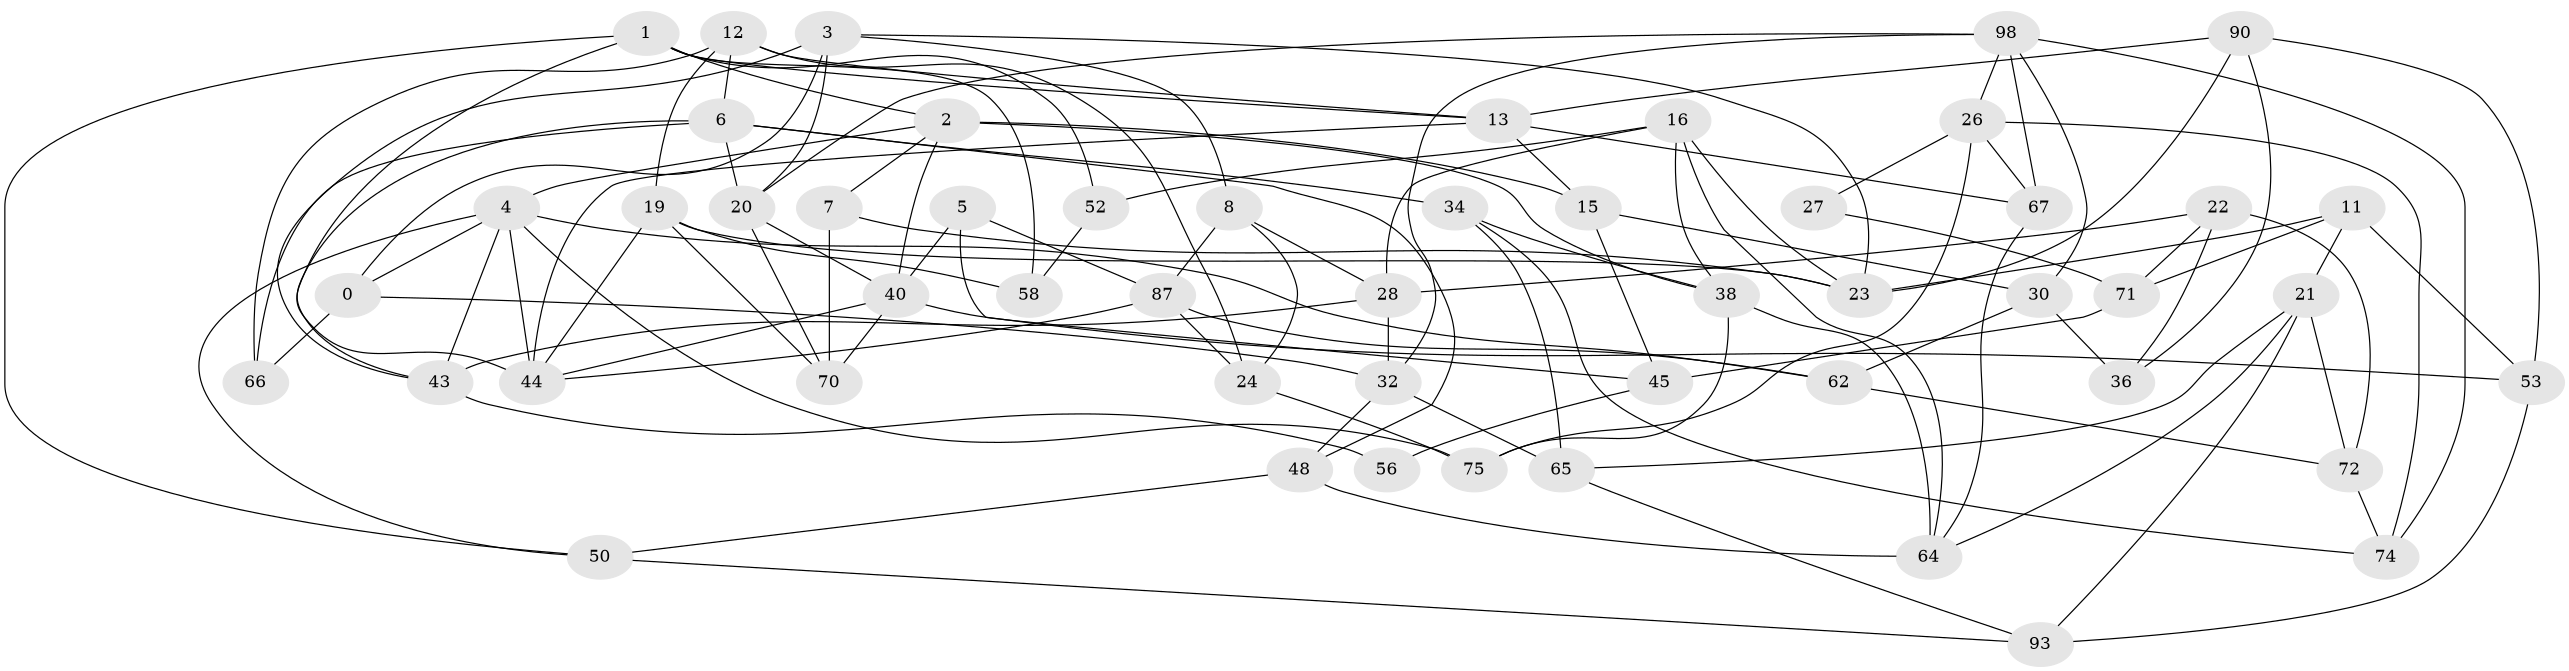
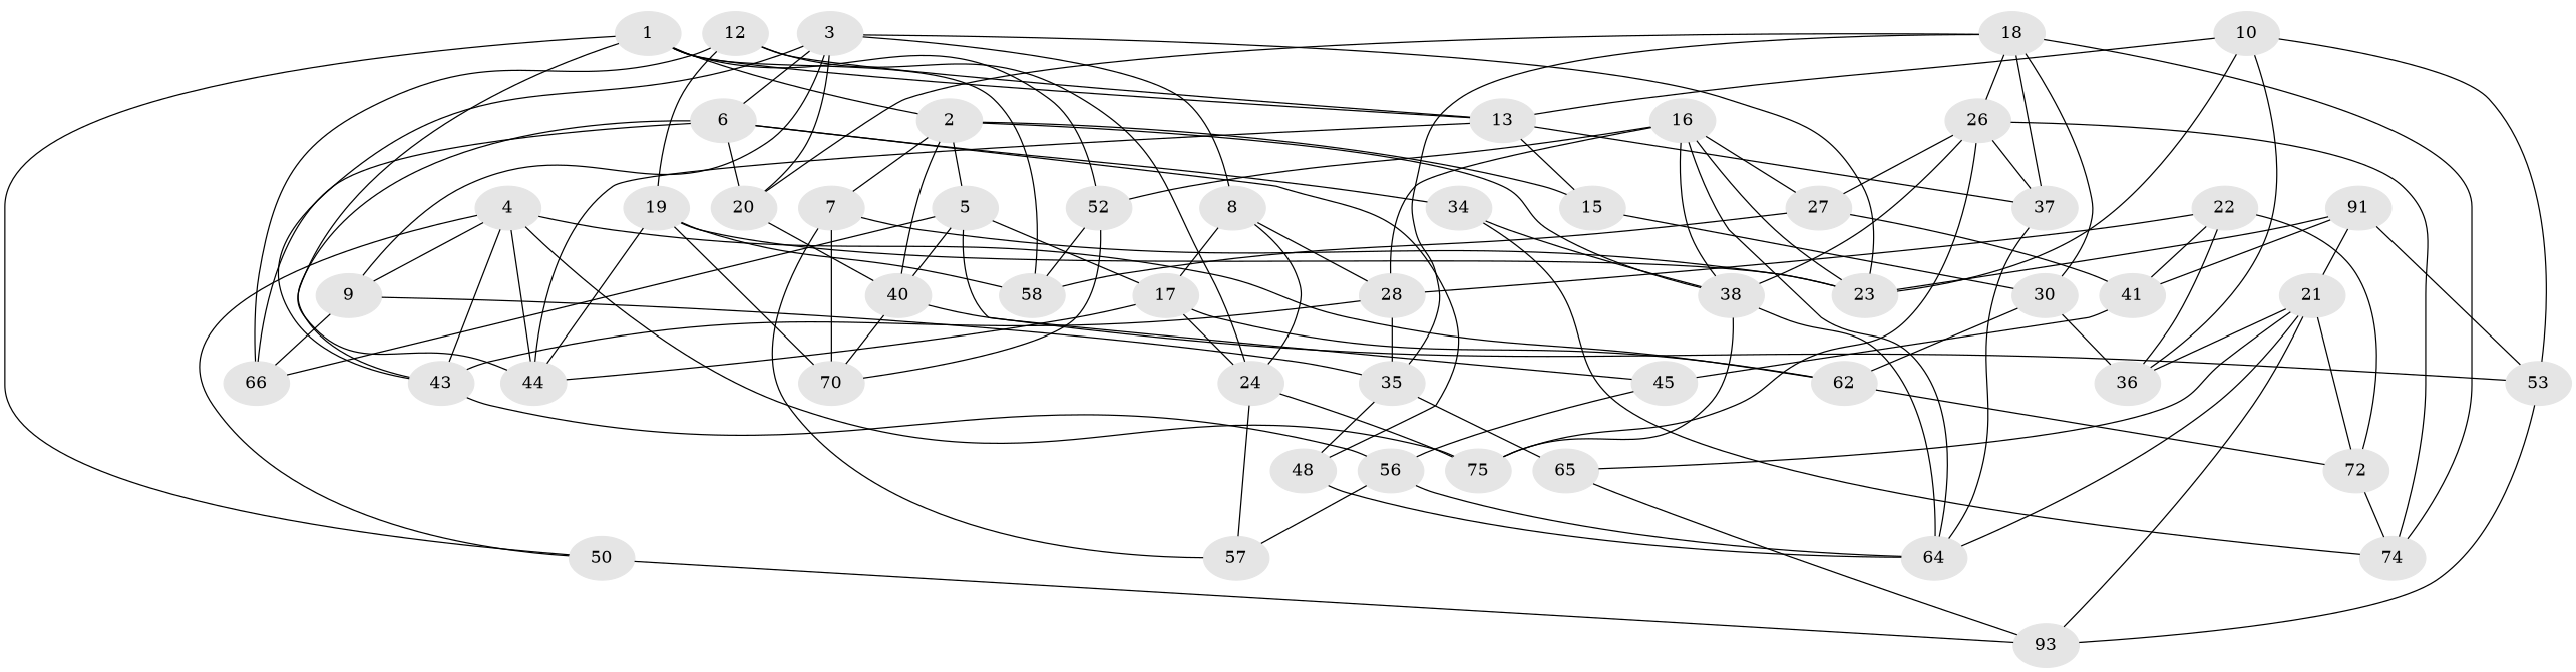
  graph {
    node [color=gray90 style=filled]
    1 [super="+71"]
    2 [super="+25"]
    13 [super="+14"]
    44 [super="+67"]
    50
    n6 [label=52]
    58
    5 [super="+35"]
    7
    15
    38 [super="+59"]
    40 [super="+69"]
-   37 [label=67]
+   37
    n14 [label=93]
    70
-   17 [super="+31" label=87]
+   17 [super="+31"]
    45
    66
    23 [super="+49"]
+   57
    30
    75
    64 [super="+76"]
    53
    3 [super="+29"]
    6 [super="+54"]
    8
-   9 [label=0]
+   9
    20
    43 [super="+60"]
    34
    48
    24 [super="+61"]
    28 [super="+39"]
-   32 [super="+46"]
+   32 [super="+46" label=35]
    56
    4 [super="+55"]
    62
    72
    74
    65
-   10 [label=90]
+   10
    36
    21 [super="+52"]
-   11
-   41 [label=71]
+   11 [label=91]
+   41
    12 [super="+42"]
    19 [super="+47"]
    16 [super="+63"]
    27
-   18 [super="+33" label=98]
+   18 [super="+33"]
    26 [super="+68"]
    22
    1 -- 2
    1 -- 13
    1 -- 44
    1 -- 50
    1 -- n6
    1 -- 58
-   2 -- 4
+   2 -- 5
    2 -- 7
    2 -- 15
    2 -- 38
    2 -- 40
    13 -- 44
    13 -- 15
    13 -- 37
    50 -- n14
    n6 -- 58
-   20 -- 70
+   n6 -- 70
    5 -- 40
    5 -- 17
    5 -- 45
+   5 -- 66
    7 -- 70
    7 -- 23
-   15 -- 45
+   7 -- 57
    15 -- 30
    38 -- 75
    38 -- 64
-   40 -- 44
    40 -- 70
    40 -- 53
    37 -- 64
    17 -- 44
    17 -- 24 [weight=2]
    17 -- 62
    45 -- 56
    30 -- 62
    30 -- 36
    53 -- n14
    3 -- 23
-   12 -- 6
+   3 -- 6
    3 -- 8
    3 -- 9
    3 -- 20
    3 -- 43
    6 -- 66
    6 -- 20
    6 -- 43
    6 -- 34
    6 -- 48
    8 -- 17
    8 -- 24
    8 -- 28
    9 -- 66
    9 -- 32
    20 -- 40
    43 -- 56
    34 -- 38
    34 -- 74
-   34 -- 65
-   48 -- 50
    48 -- 64
+   24 -- 57
    24 -- 75
    28 -- 43 [weight=2]
    28 -- 32
    32 -- 48
    32 -- 65
+   56 -- 57
+   56 -- 64
    4 -- 44
    4 -- 50
    4 -- 75
    4 -- 9
    4 -- 43
    4 -- 62
    62 -- 72
    72 -- 74
    65 -- n14
    10 -- 13
    10 -- 23
    10 -- 53
    10 -- 36
    21 -- n14
    21 -- 64
    21 -- 72
    21 -- 65
+   21 -- 36
    11 -- 23
    11 -- 53
    11 -- 21
    11 -- 41
    41 -- 45
    12 -- 13
    12 -- 66
    12 -- 24
    12 -- 19 [weight=2]
    19 -- 44
    19 -- 58
    19 -- 70
    19 -- 23
    16 -- n6
    16 -- 38
    16 -- 23
    16 -- 64
    16 -- 28
+   16 -- 27
+   27 -- 58
    27 -- 41
    18 -- 37
    18 -- 30
    18 -- 20
    18 -- 32
    18 -- 74
    18 -- 26
+   26 -- 38
    26 -- 37
    26 -- 75
    26 -- 74
    26 -- 27
    22 -- 28
    22 -- 72
    22 -- 36
    22 -- 41
  }
